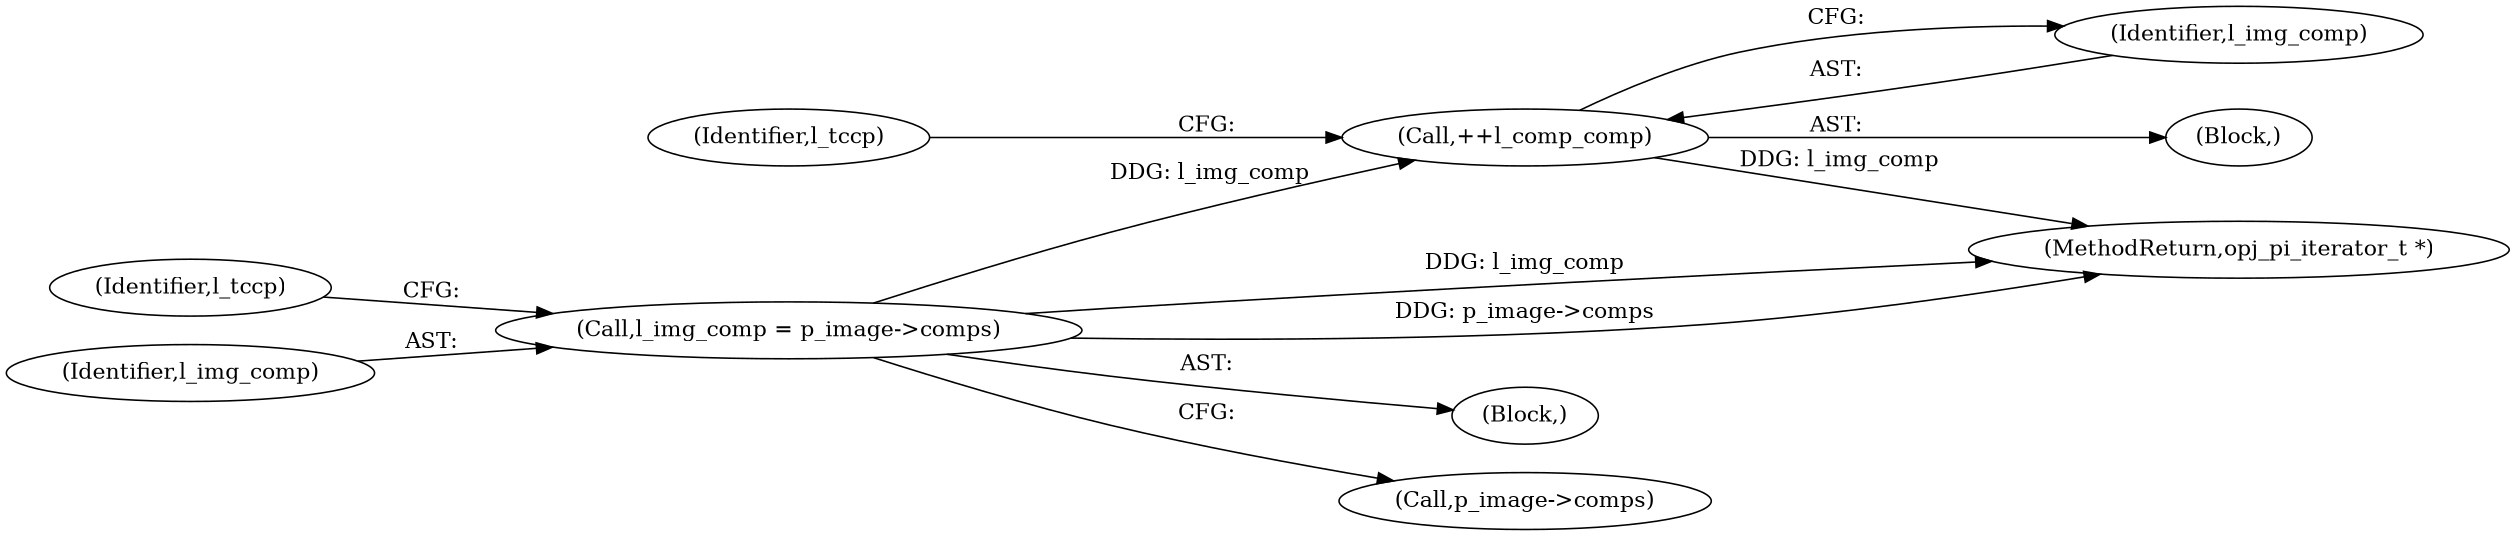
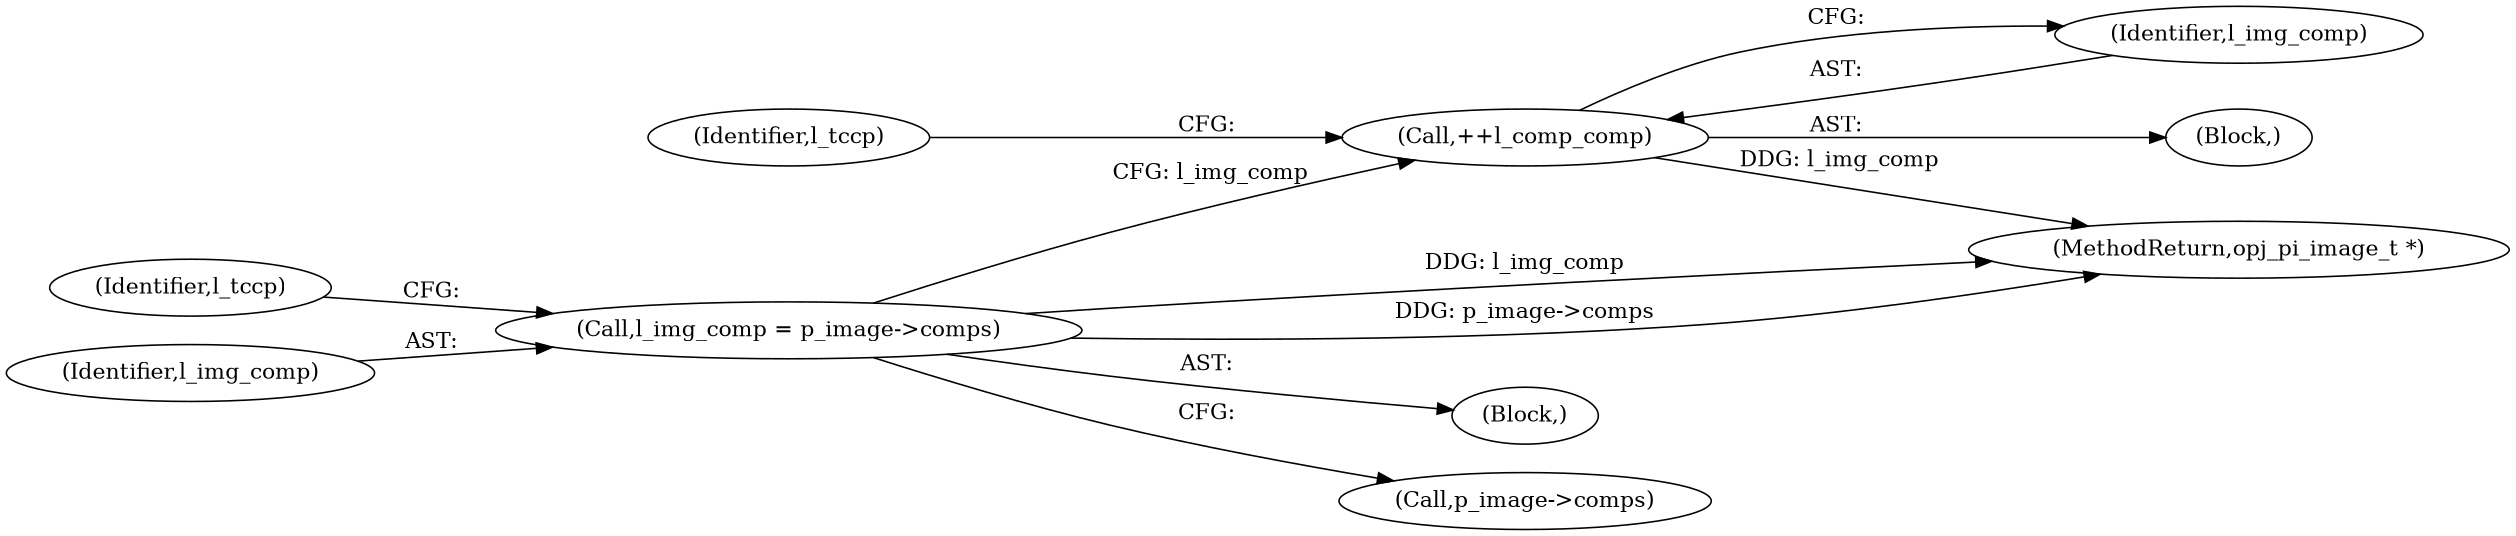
  digraph {
    rankdir=LR
    n1 [label="(Call,++l_comp_comp)"]
    n2 [label="(Identifier,l_img_comp)"]
    n3 [label="(Block,)"]
-   n4 [label="(MethodReturn,opj_pi_iterator_t *)"]
+   n4 [label="(MethodReturn,opj_pi_image_t *)"]
    n5 [label="(Call,l_img_comp = p_image->comps)"]
    n6 [label="(Block,)"]
    n7 [label="(Call,p_image->comps)"]
    n8 [label="(Identifier,l_tccp)"]
    n9 [label="(Identifier,l_img_comp)"]
    n10 [label="(Identifier,l_tccp)"]
    n1 -> n2 [label="CFG: "]
    n1 -> n3 [label="AST: "]
    n1 -> n4 [label="DDG: l_img_comp"]
    n2 -> n1 [label="AST: "]
-   n5 -> n1 [label="DDG: l_img_comp"]
+   n5 -> n1 [label="CFG: l_img_comp"]
    n5 -> n4 [label="DDG: l_img_comp"]
    n5 -> n4 [label="DDG: p_image->comps"]
    n5 -> n6 [label="AST: "]
    n5 -> n7 [label="CFG: "]
    n8 -> n5 [label="CFG: "]
    n9 -> n5 [label="AST: "]
    n10 -> n1 [label="CFG: "]
  }
